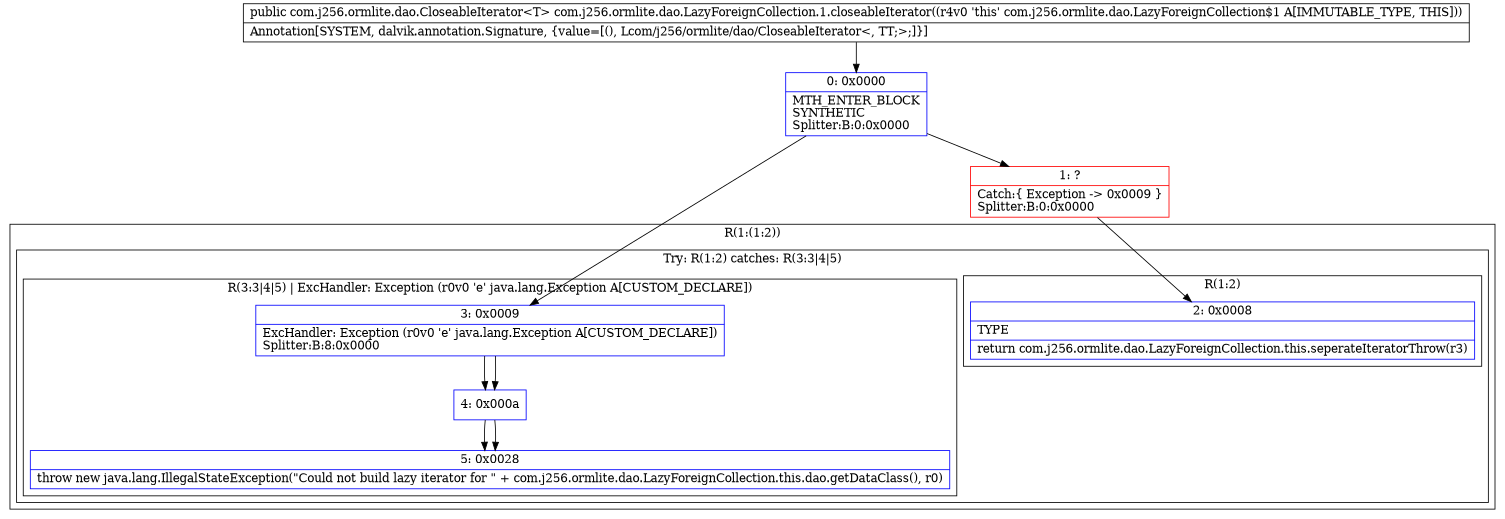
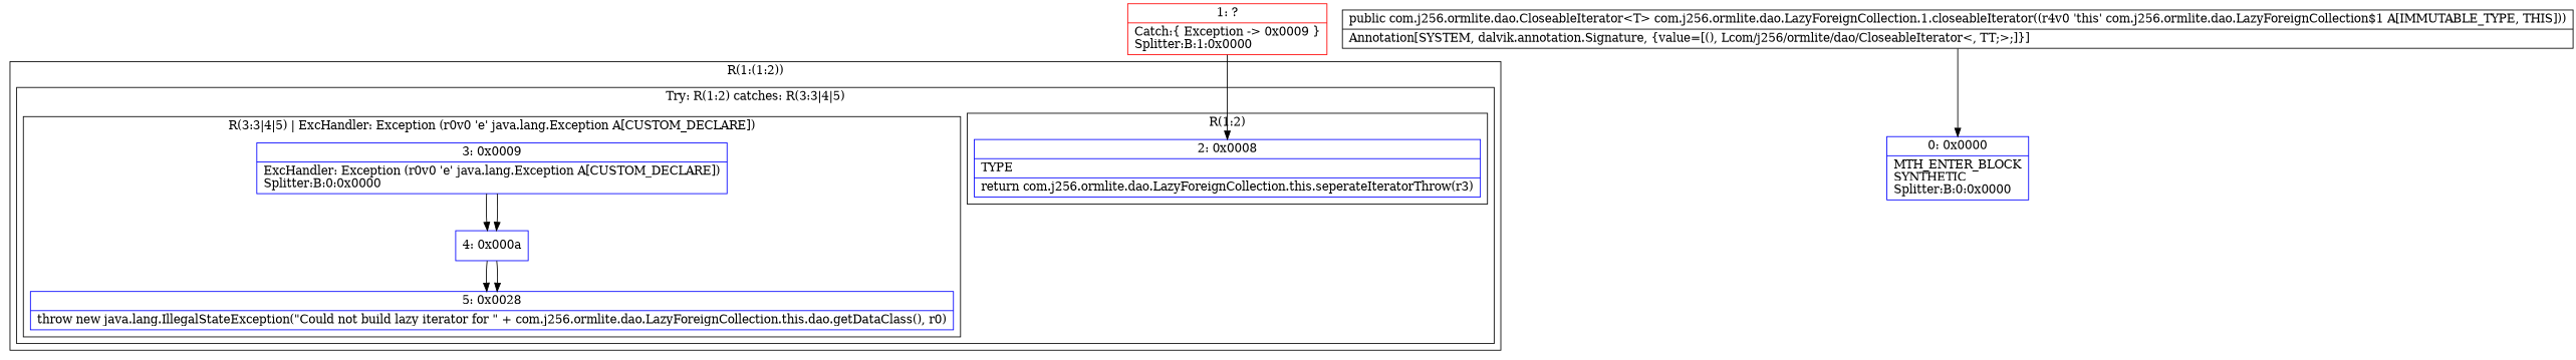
  digraph {
    node [color=blue shape=record]
    n1 [label="{2\:\ 0x0008|TYPE\l|return com.j256.ormlite.dao.LazyForeignCollection.this.seperateIteratorThrow(r3)\l}"]
-   n2 [label="{3\:\ 0x0009|ExcHandler: Exception (r0v0 'e' java.lang.Exception A[CUSTOM_DECLARE])\lSplitter:B:8:0x0000\l}"]
+   n2 [label="{3\:\ 0x0009|ExcHandler: Exception (r0v0 'e' java.lang.Exception A[CUSTOM_DECLARE])\lSplitter:B:0:0x0000\l}"]
    n3 [label="{4\:\ 0x000a}"]
    n4 [label="{5\:\ 0x0028|throw new java.lang.IllegalStateException(\"Could not build lazy iterator for \" + com.j256.ormlite.dao.LazyForeignCollection.this.dao.getDataClass(), r0)\l}"]
    n5 [label="{0\:\ 0x0000|MTH_ENTER_BLOCK\lSYNTHETIC\lSplitter:B:0:0x0000\l}"]
-   n6 [color=red label="{1\:\ ?|Catch:\{ Exception \-\> 0x0009 \}\lSplitter:B:0:0x0000\l}"]
+   n6 [color=red label="{1\:\ ?|Catch:\{ Exception \-\> 0x0009 \}\lSplitter:B:1:0x0000\l}"]
    n7 [label="{public com.j256.ormlite.dao.CloseableIterator\<T\> com.j256.ormlite.dao.LazyForeignCollection.1.closeableIterator((r4v0 'this' com.j256.ormlite.dao.LazyForeignCollection$1 A[IMMUTABLE_TYPE, THIS]))  | Annotation[SYSTEM, dalvik.annotation.Signature, \{value=[(), Lcom\/j256\/ormlite\/dao\/CloseableIterator\<, TT;\>;]\}]\l}" color=""]
    subgraph cluster_1 {
      label="R(1:(1:2))"
      subgraph cluster_2 {
        label="Try: R(1:2) catches: R(3:3|4|5)"
        subgraph cluster_3 {
          label="R(1:2)"
          n1
        }
        subgraph cluster_4 {
          label="R(3:3|4|5) | ExcHandler: Exception (r0v0 'e' java.lang.Exception A[CUSTOM_DECLARE])\l"
          n2
          n3
          n4
        }
      }
    }
    subgraph cluster_5 {
      label="R(3:3|4|5) | ExcHandler: Exception (r0v0 'e' java.lang.Exception A[CUSTOM_DECLARE])\l"
    }
    n2 -> n3
    n2 -> n3
    n3 -> n4
    n3 -> n4
-   n5 -> n2
-   n5 -> n6
    n6 -> n1
    n7 -> n5
  }
